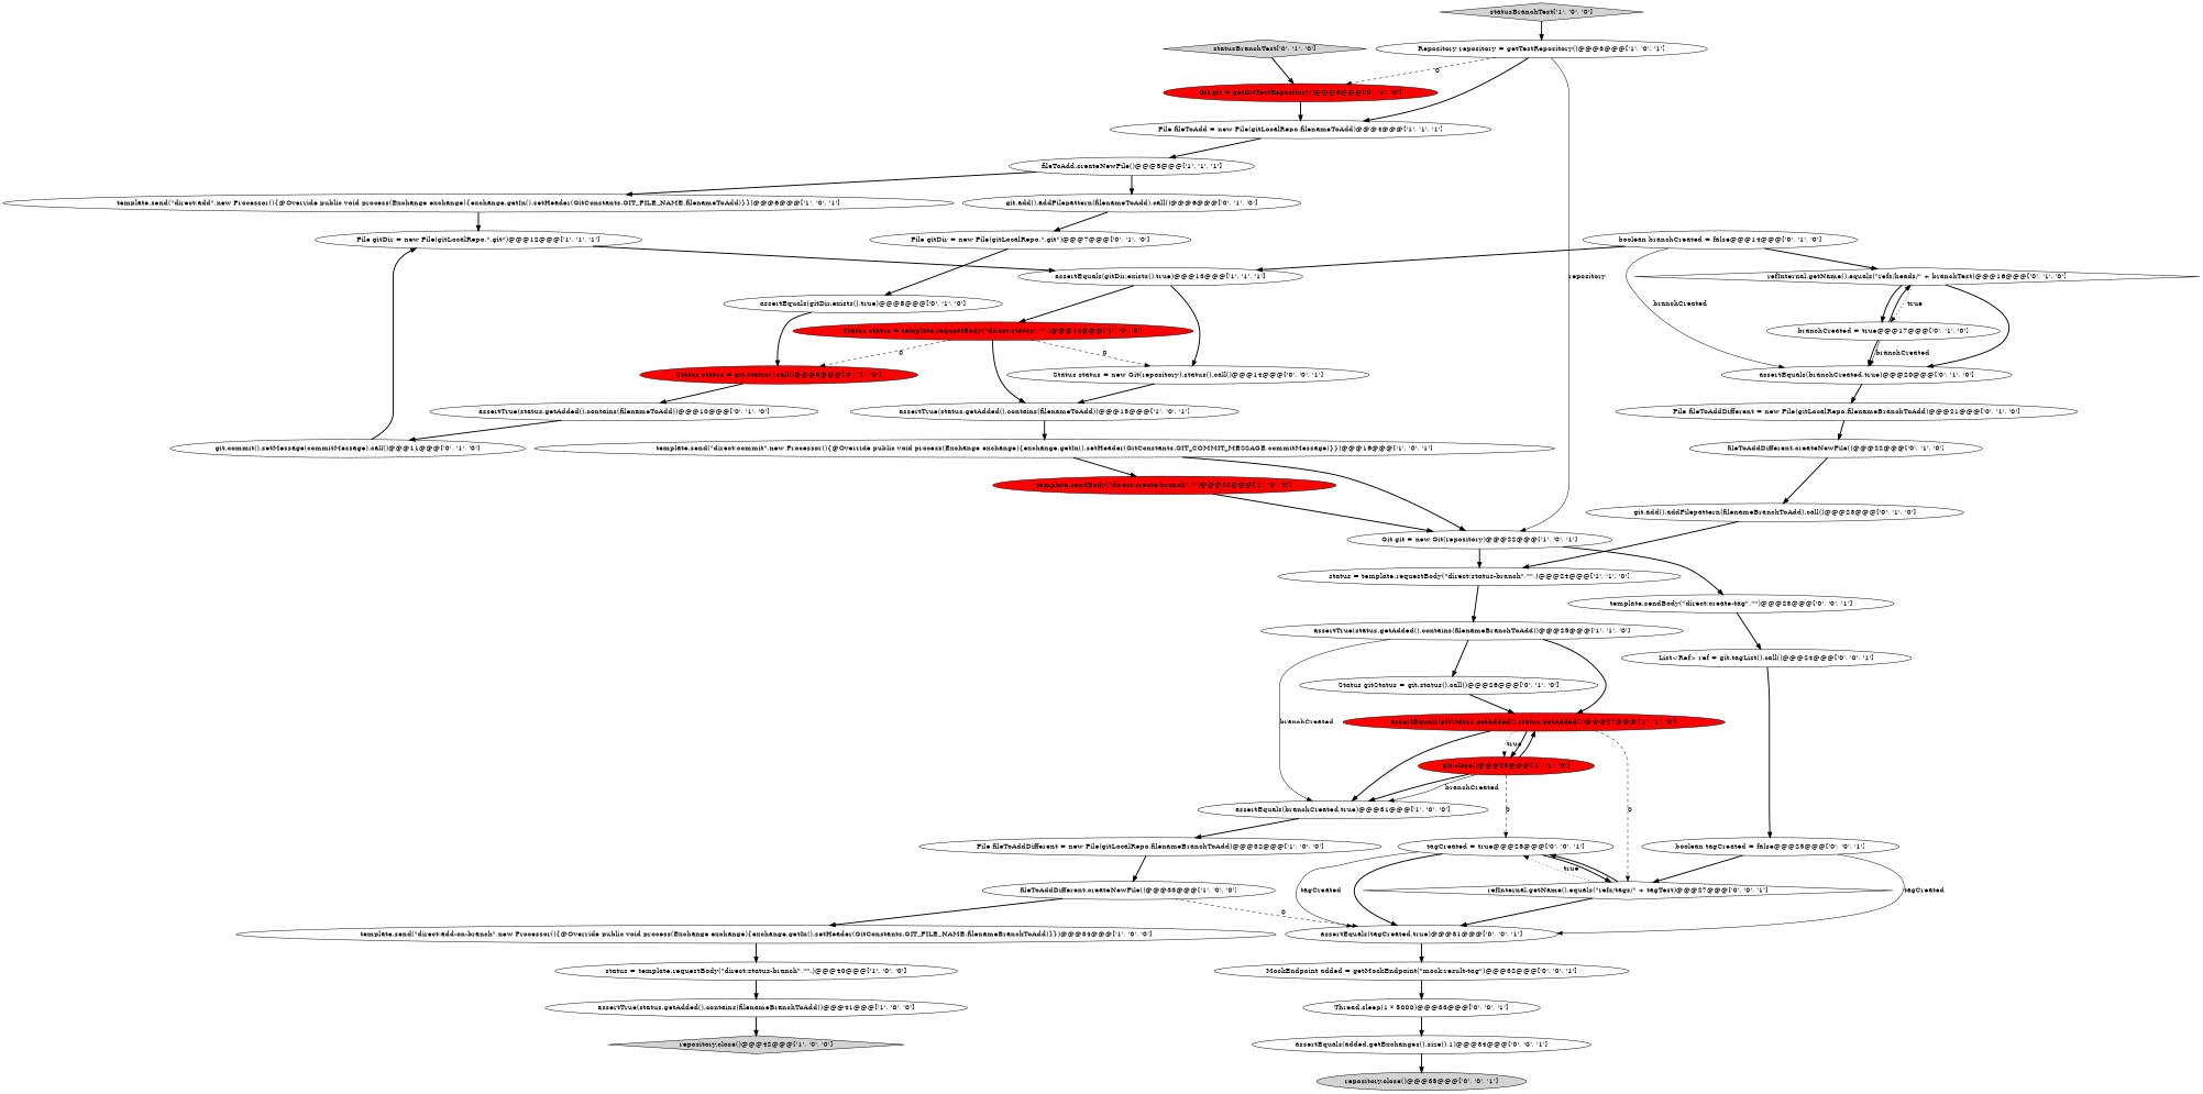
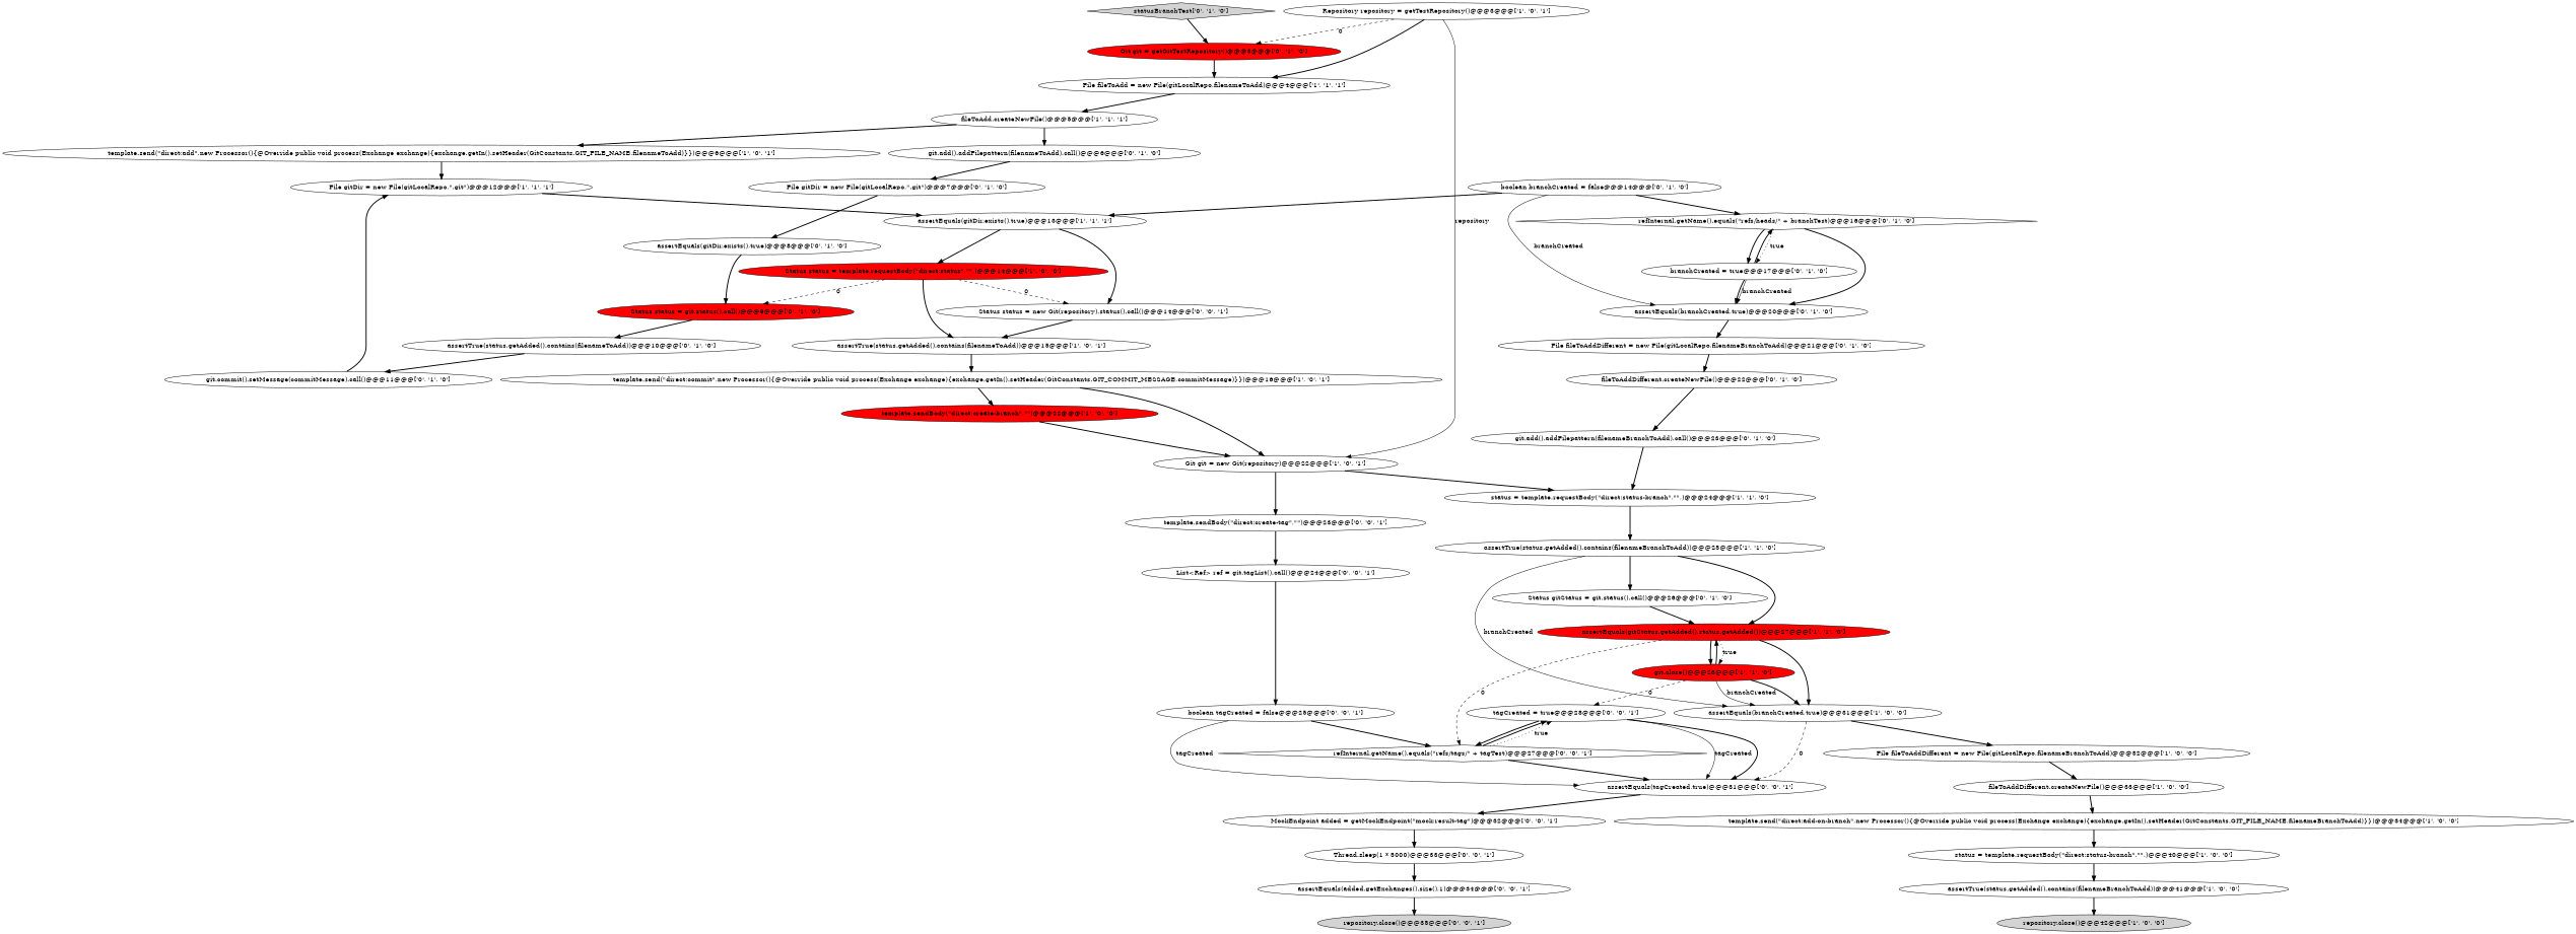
  digraph {
    node [fillcolor=white shape=ellipse style=filled]
    edge [style=bold]
    n1 [label="template.send(\"direct:add\",new Processor(){@Override public void process(Exchange exchange){exchange.getIn().setHeader(GitConstants.GIT_FILE_NAME,filenameToAdd)}})@@@6@@@['1', '0', '1']"]
    n2 [label="File gitDir = new File(gitLocalRepo,\".git\")@@@12@@@['1', '1', '1']"]
    n3 [label="assertEquals(gitDir.exists(),true)@@@13@@@['1', '1', '1']"]
    n4 [label="assertEquals(tagCreated,true)@@@31@@@['0', '0', '1']"]
    n5 [label="MockEndpoint added = getMockEndpoint(\"mock:result-tag\")@@@32@@@['0', '0', '1']"]
    n6 [label="Thread.sleep(1 * 5000)@@@33@@@['0', '0', '1']"]
    n7 [label="fileToAddDifferent.createNewFile()@@@33@@@['1', '0', '0']"]
    n8 [label="template.send(\"direct:add-on-branch\",new Processor(){@Override public void process(Exchange exchange){exchange.getIn().setHeader(GitConstants.GIT_FILE_NAME,filenameBranchToAdd)}})@@@34@@@['1', '0', '0']"]
    n9 [label="status = template.requestBody(\"direct:status-branch\",\"\",)@@@40@@@['1', '0', '0']"]
    n10 [label="template.send(\"direct:commit\",new Processor(){@Override public void process(Exchange exchange){exchange.getIn().setHeader(GitConstants.GIT_COMMIT_MESSAGE,commitMessage)}})@@@16@@@['1', '0', '1']"]
    n11 [label="Git git = new Git(repository)@@@22@@@['1', '0', '1']"]
    n12 [fillcolor=red label="template.sendBody(\"direct:create-branch\",\"\")@@@22@@@['1', '0', '0']"]
    n13 [label="status = template.requestBody(\"direct:status-branch\",\"\",)@@@24@@@['1', '1', '0']"]
    n14 [label="template.sendBody(\"direct:create-tag\",\"\")@@@23@@@['0', '0', '1']"]
    n15 [fillcolor=red label="Git git = getGitTestRepository()@@@3@@@['0', '1', '0']"]
    n16 [label="File fileToAdd = new File(gitLocalRepo,filenameToAdd)@@@4@@@['1', '1', '1']"]
    n17 [label="fileToAdd.createNewFile()@@@5@@@['1', '1', '1']"]
    n18 [fillcolor=red label="assertEquals(gitStatus.getAdded(),status.getAdded())@@@27@@@['1', '1', '0']"]
    n19 [fillcolor=red label="git.close()@@@28@@@['1', '1', '0']"]
    n20 [label="refInternal.getName().equals(\"refs/tags/\" + tagTest)@@@27@@@['0', '0', '1']" shape=diamond]
    n21 [label="assertEquals(branchCreated,true)@@@31@@@['1', '0', '0']"]
    n22 [label="tagCreated = true@@@28@@@['0', '0', '1']"]
    n23 [label="File fileToAddDifferent = new File(gitLocalRepo,filenameBranchToAdd)@@@32@@@['1', '0', '0']"]
    n24 [label="assertTrue(status.getAdded().contains(filenameBranchToAdd))@@@41@@@['1', '0', '0']"]
-   n25 [fillcolor=lightgray label="repository.close()@@@42@@@['1', '0', '0']" shape=diamond]
+   n25 [fillcolor=lightgray label="repository.close()@@@42@@@['1', '0', '0']"]
    n26 [label="assertTrue(status.getAdded().contains(filenameBranchToAdd))@@@25@@@['1', '1', '0']"]
    n27 [label="Status gitStatus = git.status().call()@@@26@@@['0', '1', '0']"]
    n28 [label="boolean tagCreated = false@@@25@@@['0', '0', '1']"]
    n29 [label="File fileToAddDifferent = new File(gitLocalRepo,filenameBranchToAdd)@@@21@@@['0', '1', '0']"]
    n30 [label="fileToAddDifferent.createNewFile()@@@22@@@['0', '1', '0']"]
    n31 [label="git.add().addFilepattern(filenameBranchToAdd).call()@@@23@@@['0', '1', '0']"]
    n32 [label="refInternal.getName().equals(\"refs/heads/\" + branchTest)@@@16@@@['0', '1', '0']" shape=diamond]
    n33 [label="assertEquals(branchCreated,true)@@@20@@@['0', '1', '0']"]
    n34 [label="branchCreated = true@@@17@@@['0', '1', '0']"]
    n35 [label="assertTrue(status.getAdded().contains(filenameToAdd))@@@15@@@['1', '0', '1']"]
    n36 [label="git.add().addFilepattern(filenameToAdd).call()@@@6@@@['0', '1', '0']"]
    n37 [label="File gitDir = new File(gitLocalRepo,\".git\")@@@7@@@['0', '1', '0']"]
    n38 [label="List<Ref> ref = git.tagList().call()@@@24@@@['0', '0', '1']"]
-   n39 [fillcolor=lightgray label="statusBranchTest['1', '0', '0']" shape=diamond]
    n40 [label="Repository repository = getTestRepository()@@@3@@@['1', '0', '1']"]
    n41 [label="Status status = new Git(repository).status().call()@@@14@@@['0', '0', '1']"]
    n42 [fillcolor=red label="Status status = template.requestBody(\"direct:status\",\"\",)@@@14@@@['1', '0', '0']"]
    n43 [label="git.commit().setMessage(commitMessage).call()@@@11@@@['0', '1', '0']"]
    n44 [label="assertEquals(added.getExchanges().size(),1)@@@34@@@['0', '0', '1']"]
    n45 [label="boolean branchCreated = false@@@14@@@['0', '1', '0']"]
    n46 [fillcolor=lightgray label="repository.close()@@@35@@@['0', '0', '1']"]
    n47 [label="assertEquals(gitDir.exists(),true)@@@8@@@['0', '1', '0']"]
    n48 [fillcolor=red label="Status status = git.status().call()@@@9@@@['0', '1', '0']"]
    n49 [label="assertTrue(status.getAdded().contains(filenameToAdd))@@@10@@@['0', '1', '0']"]
    n50 [fillcolor=lightgray label="statusBranchTest['0', '1', '0']" shape=diamond]
    n1 -> n2
    n2 -> n3
    n3 -> n41
    n3 -> n42
    n4 -> n5
    n5 -> n6
    n6 -> n44
    n7 -> n8
    n8 -> n9
    n9 -> n24
    n10 -> n11
    n10 -> n12
    n11 -> n13
    n11 -> n14
    n12 -> n11
    n13 -> n26
    n14 -> n38
    n15 -> n16
    n16 -> n17
    n17 -> n1
    n17 -> n36
    n18 -> n19 [label=true style=dotted]
    n18 -> n19
    n18 -> n20 [label=0 style=dashed]
    n18 -> n21
    n19 -> n18
    n19 -> n21 [label=branchCreated style=solid]
    n19 -> n21
    n19 -> n22 [label=0 style=dashed]
    n20 -> n4
    n20 -> n22 [label=true style=dotted]
    n20 -> n22
-   n7 -> n4 [label=0 style=dashed]
+   n21 -> n4 [label=0 style=dashed]
    n21 -> n23
    n22 -> n4 [label=tagCreated style=solid]
    n22 -> n4
    n22 -> n20
    n23 -> n7
    n24 -> n25
    n26 -> n18
    n26 -> n21 [label=branchCreated style=solid]
    n26 -> n27
    n27 -> n18
    n28 -> n4 [label=tagCreated style=solid]
    n28 -> n20
    n29 -> n30
    n30 -> n31
    n31 -> n13
    n32 -> n33
    n32 -> n34 [label=true style=dotted]
    n32 -> n34
    n33 -> n29
    n34 -> n32
    n34 -> n33
    n34 -> n33 [label=branchCreated style=solid]
    n35 -> n10
    n36 -> n37
    n37 -> n47
    n38 -> n28
-   n39 -> n40
    n40 -> n11 [label=repository style=solid]
    n40 -> n15 [label=0 style=dashed]
    n40 -> n16
    n41 -> n35
    n42 -> n35
    n42 -> n41 [label=0 style=dashed]
    n42 -> n48 [label=0 style=dashed]
    n43 -> n2
    n44 -> n46
    n45 -> n3
    n45 -> n32
    n45 -> n33 [label=branchCreated style=solid]
    n47 -> n48
    n48 -> n49
    n49 -> n43
    n50 -> n15
  }
